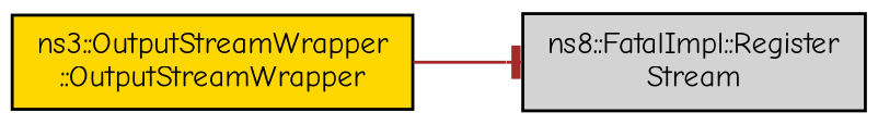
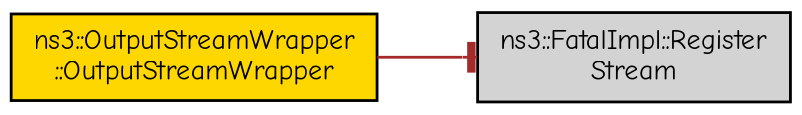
  digraph {
    rankdir=LR
    fontname="Comic Neue"
    node [color=black fontname="Comic Neue" fontsize=10 shape=record style=filled]
    n1 [fillcolor=gold fontcolor=black height=0.2 label="ns3::OutputStreamWrapper\l::OutputStreamWrapper" width=0.4]
-   n2 [fillcolor=lightgrey height=0.2 label="ns8::FatalImpl::Register\lStream" width=0.4]
+   n2 [fillcolor=lightgrey height=0.2 label="ns3::FatalImpl::Register\lStream" width=0.4]
    n1 -> n2 [color=brown fontname="Comic Neue" fontsize=10 labelfontname=Helvetica labelfontsize=10 style=solid arrowhead=tee]
  }
